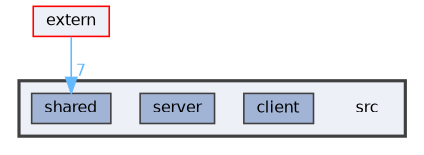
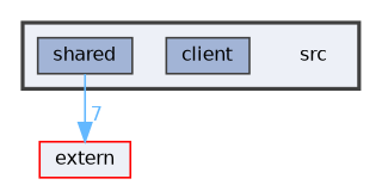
  digraph {
    compound=true
    node [fontname=Helvetica fontsize=10 shape=box color=grey25 fillcolor="#a2b4d6" style=filled]
    n1 [height=0.2 label=src shape=plaintext width=0.4 color="" fillcolor="" style=""]
    n2 [height=0.2 label=client width=0.4]
-   n3 [height=0.2 label=server width=0.4]
    n4 [height=0.2 label=shared width=0.4]
    n5 [color=red fillcolor="#edf0f7" height=0.2 label=extern width=0.4]
    subgraph cluster_1 {
      bgcolor="#edf0f7"
      fontname=Helvetica
      fontsize=10
      pencolor=grey25
      style="filled,bold"
      n1
      n2
-     n3
      n4
    }
-   n5 -> n4 [color=steelblue1 fontcolor=steelblue1 fontname=Helvetica fontsize=10 headlabel=7 labeldistance=1.5 labelfontname=Helvetica labelfontsize=10]
+   n4 -> n5 [color=steelblue1 fontcolor=steelblue1 fontname=Helvetica fontsize=10 headlabel=7 labeldistance=1.5 labelfontname=Helvetica labelfontsize=10]
  }
